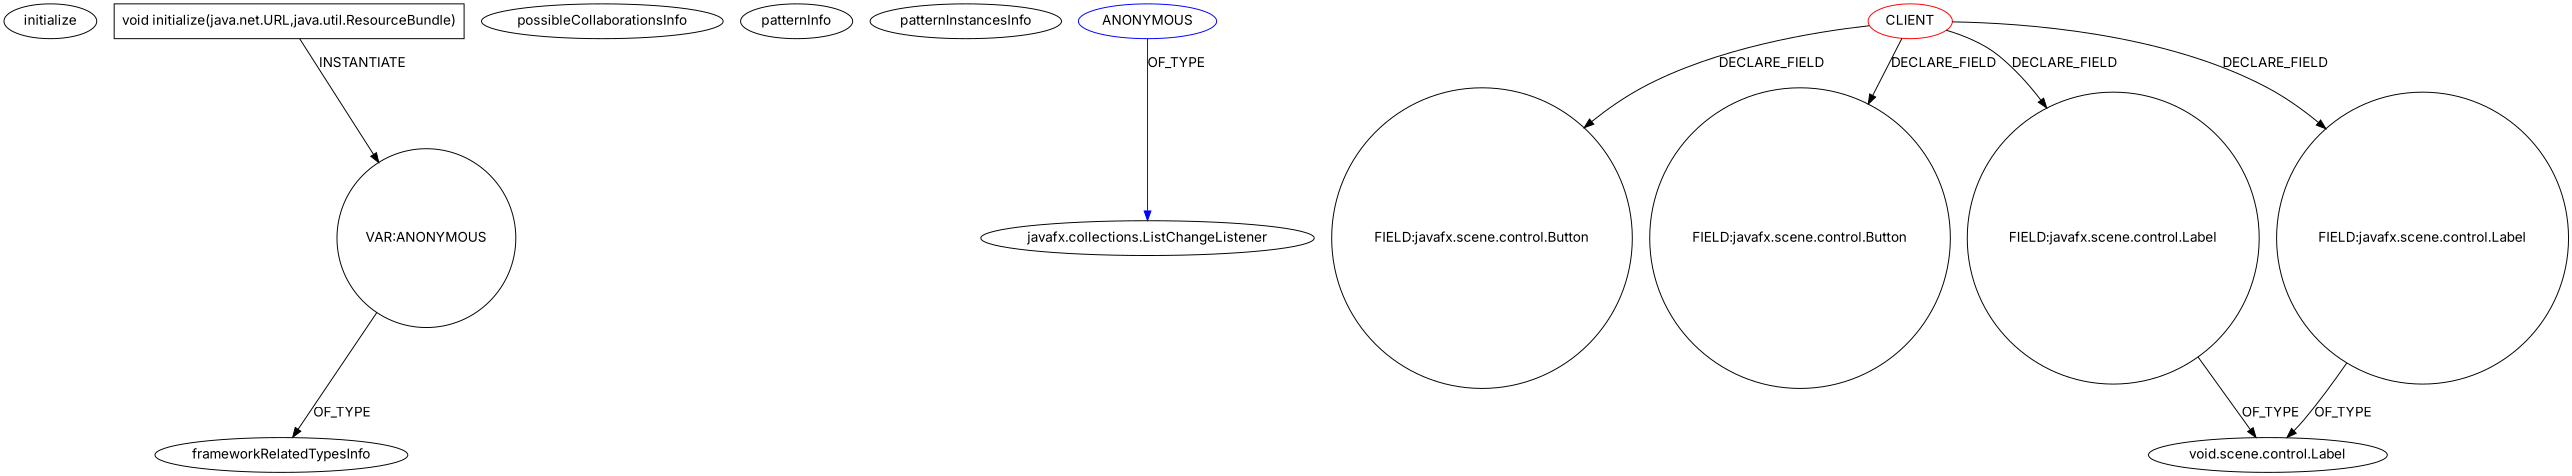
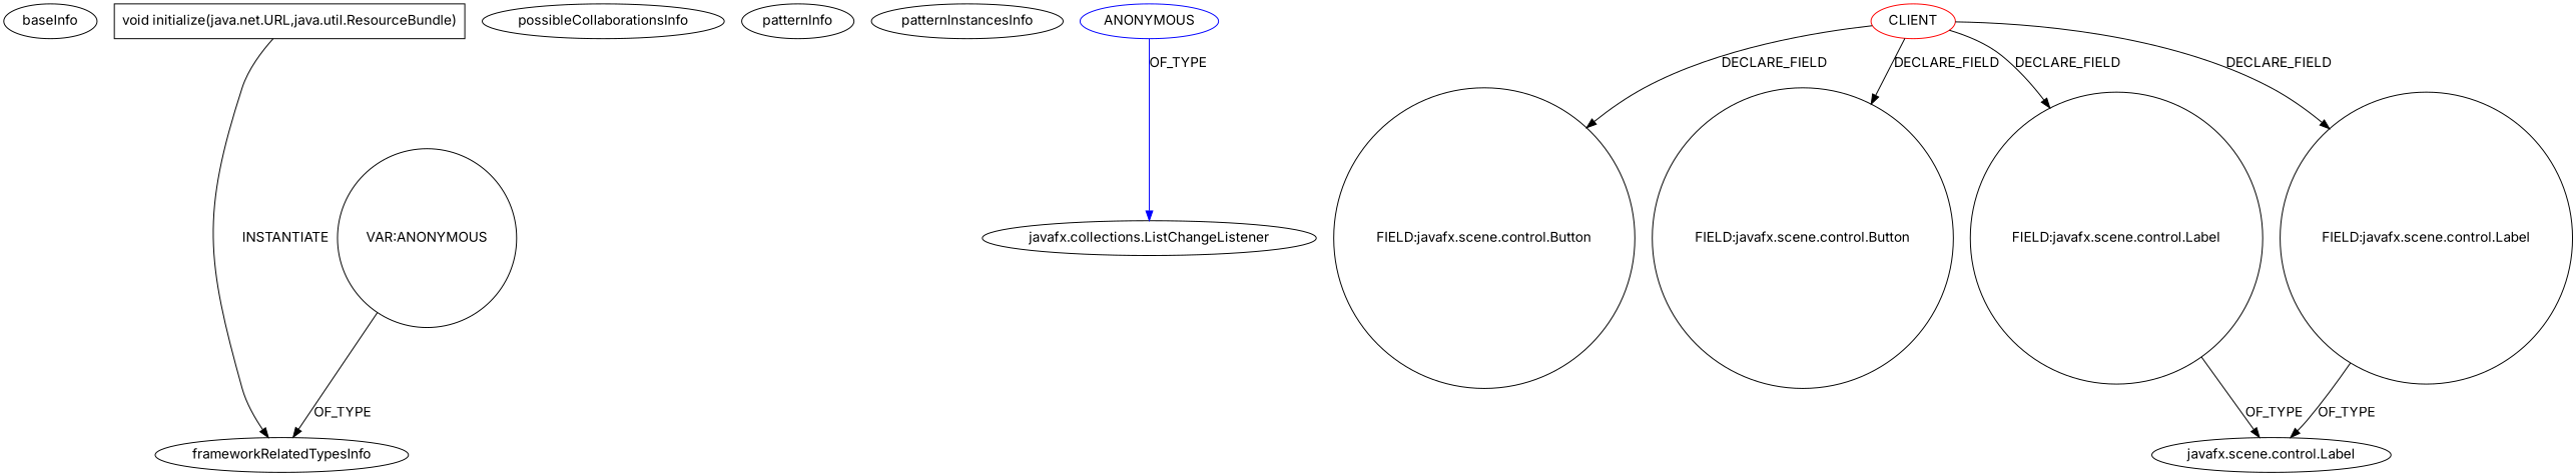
  digraph {
    fontname=Inter
    node [fontname=Inter isFrameworkType=false]
    edge [fontname=Inter]
-   baseInfo [category=pattern graphId=1765 isAnonymous=false possibleRelation=false label=initialize isFrameworkType=""]
+   baseInfo [category=pattern graphId=1765 isAnonymous=false possibleRelation=false isFrameworkType=""]
    frameworkRelatedTypesInfo [isFrameworkType=""]
    possibleCollaborationsInfo [isFrameworkType=""]
    patternInfo [frequency=2.0 patternRootClient=0 isFrameworkType=""]
    patternInstancesInfo [0="7thwheel-medaka-chan~/7thwheel-medaka-chan/medaka-chan-master/src/seventhwheel/pos/controller/PosController.java~PosController~30" 1="bianconejo-CEFX~/bianconejo-CEFX/CEFX-master/src/cefx/CECommandeController.java~CECommandeController~2084" isFrameworkType=""]
    n6 [label="javafx.collections.ListChangeListener" vertexType=FRAMEWORK_INTERFACE_TYPE]
    n7 [color=blue label=ANONYMOUS vertexType=REFERENCE_ANONYMOUS_DECLARATION]
    n8 [label="VAR:ANONYMOUS" shape=circle vertexType=VARIABLE_EXPRESION]
    n9 [label="void initialize(java.net.URL,java.util.ResourceBundle)" shape=box vertexType=OVERRIDING_METHOD_DECLARATION]
    n10 [color=red label=CLIENT vertexType=ROOT_CLIENT_CLASS_DECLARATION]
    n11 [label="FIELD:javafx.scene.control.Button" shape=circle vertexType=FIELD_DECLARATION]
    n12 [label="FIELD:javafx.scene.control.Button" shape=circle vertexType=FIELD_DECLARATION]
    n13 [label="FIELD:javafx.scene.control.Label" shape=circle vertexType=FIELD_DECLARATION]
    n14 [label="FIELD:javafx.scene.control.Label" shape=circle vertexType=FIELD_DECLARATION]
-   n15 [label="void.scene.control.Label" vertexType=FRAMEWORK_CLASS_TYPE]
+   n15 [label="javafx.scene.control.Label" vertexType=FRAMEWORK_CLASS_TYPE]
    n7 -> n6 [color=blue label=OF_TYPE]
    n8 -> frameworkRelatedTypesInfo [label=OF_TYPE]
-   n9 -> n8 [label=INSTANTIATE]
+   n9 -> frameworkRelatedTypesInfo [label=INSTANTIATE]
    n10 -> n11 [label=DECLARE_FIELD]
    n10 -> n12 [label=DECLARE_FIELD]
    n10 -> n13 [label=DECLARE_FIELD]
    n10 -> n14 [label=DECLARE_FIELD]
    n13 -> n15 [label=OF_TYPE]
    n14 -> n15 [label=OF_TYPE]
  }
